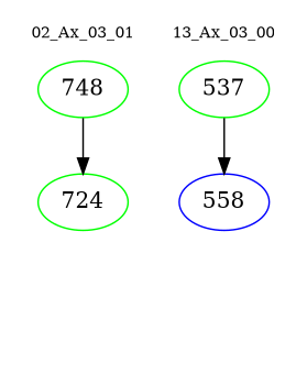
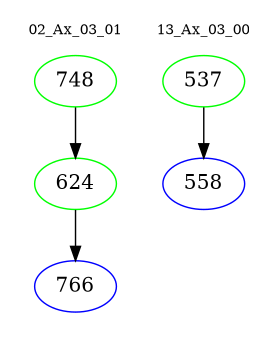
  digraph {
    node [color=green]
    edge [color=black]
    n1 [label=748]
-   n2 [label=724]
+   n2 [label=624]
+   n3 [color=blue label=766]
    n4 [label=537]
    n5 [color=blue label=558]
    subgraph cluster_1 {
      color=white
      fontsize=10
      label="02_Ax_03_01"
      n1
      n2
+     n3
    }
    subgraph cluster_2 {
      color=white
      fontsize=10
      label="13_Ax_03_00"
      n4
      n5
    }
    n1 -> n2
+   n2 -> n3
    n4 -> n5
  }
